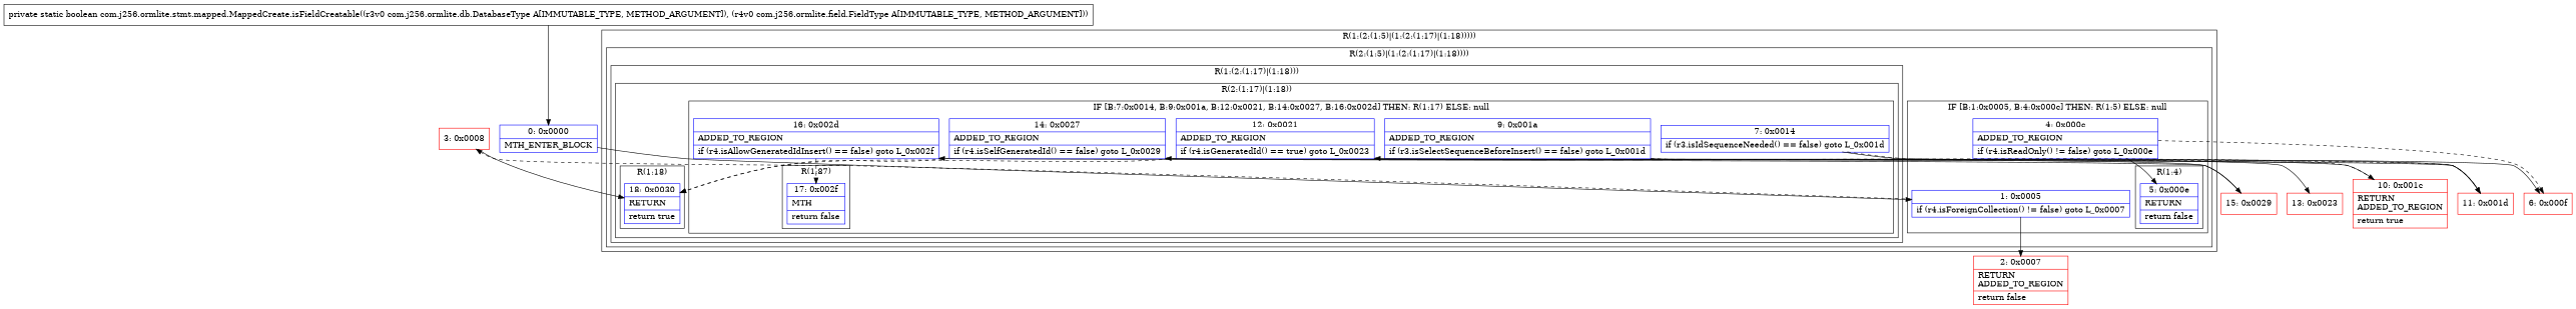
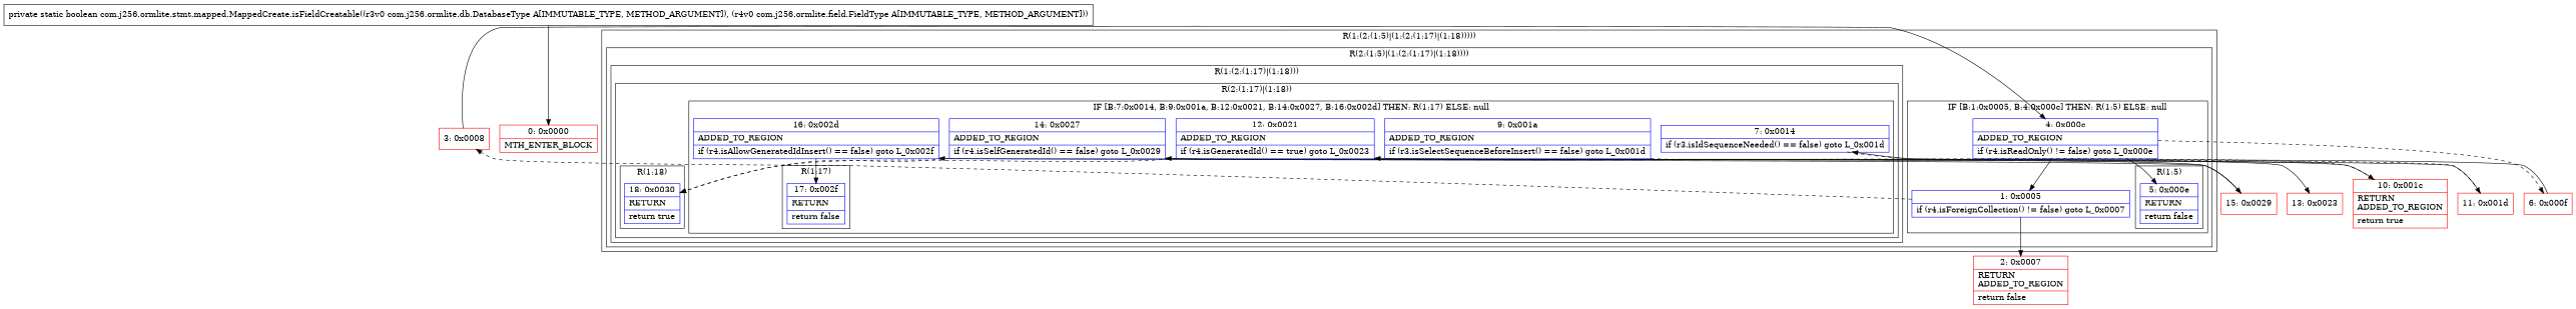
  digraph {
    node [color=blue shape=record]
    n1 [label="{5\:\ 0x000e|RETURN\l|return false\l}"]
    n2 [label="{1\:\ 0x0005|if (r4.isForeignCollection() != false) goto L_0x0007\l}"]
    n3 [label="{4\:\ 0x000c|ADDED_TO_REGION\l|if (r4.isReadOnly() != false) goto L_0x000e\l}"]
-   n4 [label="{17\:\ 0x002f|MTH\l|return false\l}"]
+   n4 [label="{17\:\ 0x002f|RETURN\l|return false\l}"]
    n5 [label="{7\:\ 0x0014|if (r3.isIdSequenceNeeded() == false) goto L_0x001d\l}"]
    n6 [label="{9\:\ 0x001a|ADDED_TO_REGION\l|if (r3.isSelectSequenceBeforeInsert() == false) goto L_0x001d\l}"]
    n7 [label="{12\:\ 0x0021|ADDED_TO_REGION\l|if (r4.isGeneratedId() == true) goto L_0x0023\l}"]
    n8 [label="{14\:\ 0x0027|ADDED_TO_REGION\l|if (r4.isSelfGeneratedId() == false) goto L_0x0029\l}"]
    n9 [label="{16\:\ 0x002d|ADDED_TO_REGION\l|if (r4.isAllowGeneratedIdInsert() == false) goto L_0x002f\l}"]
    n10 [label="{18\:\ 0x0030|RETURN\l|return true\l}"]
    n11 [color=red label="{2\:\ 0x0007|RETURN\lADDED_TO_REGION\l|return false\l}"]
    n12 [color=red label="{3\:\ 0x0008}"]
    n13 [color=red label="{6\:\ 0x000f}"]
    n14 [color=red label="{11\:\ 0x001d}"]
    n15 [color=red label="{10\:\ 0x001c|RETURN\lADDED_TO_REGION\l|return true\l}"]
    n16 [color=red label="{13\:\ 0x0023}"]
    n17 [color=red label="{15\:\ 0x0029}"]
-   n18 [label="{0\:\ 0x0000|MTH_ENTER_BLOCK\l}"]
+   n18 [color=red label="{0\:\ 0x0000|MTH_ENTER_BLOCK\l}"]
    n19 [label="{private static boolean com.j256.ormlite.stmt.mapped.MappedCreate.isFieldCreatable((r3v0 com.j256.ormlite.db.DatabaseType A[IMMUTABLE_TYPE, METHOD_ARGUMENT]), (r4v0 com.j256.ormlite.field.FieldType A[IMMUTABLE_TYPE, METHOD_ARGUMENT])) }" color=""]
    subgraph cluster_1 {
      label="R(1:(2:(1:5)|(1:(2:(1:17)|(1:18)))))"
      subgraph cluster_2 {
        label="R(2:(1:5)|(1:(2:(1:17)|(1:18))))"
        subgraph cluster_3 {
          label="IF [B:1:0x0005, B:4:0x000c] THEN: R(1:5) ELSE: null"
          n2
          n3
          subgraph cluster_4 {
-           label="R(1:4)"
+           label="R(1:5)"
            n1
          }
        }
        subgraph cluster_5 {
          label="R(1:(2:(1:17)|(1:18)))"
          subgraph cluster_6 {
            label="R(2:(1:17)|(1:18))"
            subgraph cluster_7 {
              label="IF [B:7:0x0014, B:9:0x001a, B:12:0x0021, B:14:0x0027, B:16:0x002d] THEN: R(1:17) ELSE: null"
              n5
              n6
              n7
              n8
              n9
              subgraph cluster_8 {
-               label="R(1:87)"
+               label="R(1:17)"
                n4
              }
            }
            subgraph cluster_9 {
              label="R(1:18)"
              n10
            }
          }
        }
      }
    }
    n2 -> n11
    n2 -> n12 [style=dashed]
    n3 -> n1
    n3 -> n13 [style=dashed]
    n5 -> n14 [style=dashed]
-   n6 -> n14
    n6 -> n15 [style=dashed]
    n7 -> n10 [style=dashed]
    n7 -> n16
    n8 -> n10 [style=dashed]
    n8 -> n17
-   n9 -> n4 [style=dashed]
-   n12 -> n10
-   n5 -> n13
+   n9 -> n4
+   n12 -> n3
+   n13 -> n5
    n14 -> n7
    n15 -> n8
    n17 -> n9
-   n18 -> n2
+   n3 -> n2
    n19 -> n18
  }
